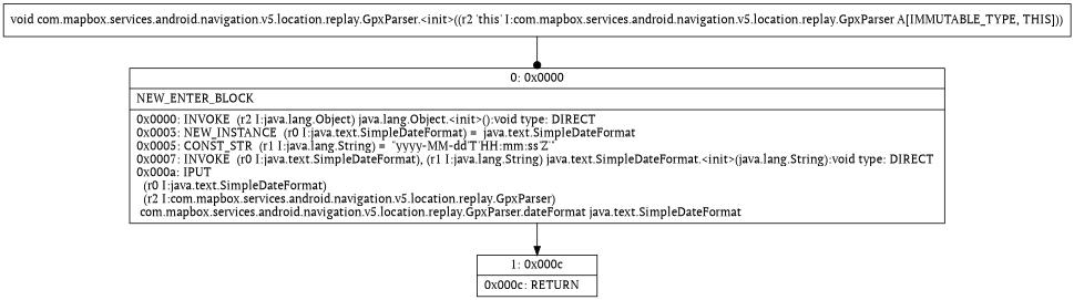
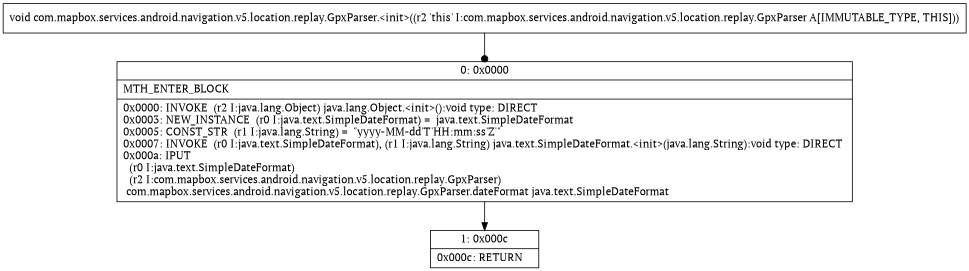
  digraph {
    fontname="PT Serif"
    node [shape=record fontname="PT Serif"]
    edge [fontname="PT Serif"]
-   n1 [label="{0\:\ 0x0000|NEW_ENTER_BLOCK\l|0x0000: INVOKE  (r2 I:java.lang.Object) java.lang.Object.\<init\>():void type: DIRECT \l0x0003: NEW_INSTANCE  (r0 I:java.text.SimpleDateFormat) =  java.text.SimpleDateFormat \l0x0005: CONST_STR  (r1 I:java.lang.String) =  \"yyyy\-MM\-dd'T'HH:mm:ss'Z'\" \l0x0007: INVOKE  (r0 I:java.text.SimpleDateFormat), (r1 I:java.lang.String) java.text.SimpleDateFormat.\<init\>(java.lang.String):void type: DIRECT \l0x000a: IPUT  \l  (r0 I:java.text.SimpleDateFormat)\l  (r2 I:com.mapbox.services.android.navigation.v5.location.replay.GpxParser)\l com.mapbox.services.android.navigation.v5.location.replay.GpxParser.dateFormat java.text.SimpleDateFormat \l}"]
+   n1 [label="{0\:\ 0x0000|MTH_ENTER_BLOCK\l|0x0000: INVOKE  (r2 I:java.lang.Object) java.lang.Object.\<init\>():void type: DIRECT \l0x0003: NEW_INSTANCE  (r0 I:java.text.SimpleDateFormat) =  java.text.SimpleDateFormat \l0x0005: CONST_STR  (r1 I:java.lang.String) =  \"yyyy\-MM\-dd'T'HH:mm:ss'Z'\" \l0x0007: INVOKE  (r0 I:java.text.SimpleDateFormat), (r1 I:java.lang.String) java.text.SimpleDateFormat.\<init\>(java.lang.String):void type: DIRECT \l0x000a: IPUT  \l  (r0 I:java.text.SimpleDateFormat)\l  (r2 I:com.mapbox.services.android.navigation.v5.location.replay.GpxParser)\l com.mapbox.services.android.navigation.v5.location.replay.GpxParser.dateFormat java.text.SimpleDateFormat \l}"]
    n2 [label="{1\:\ 0x000c|0x000c: RETURN   \l}"]
    n3 [label="{void com.mapbox.services.android.navigation.v5.location.replay.GpxParser.\<init\>((r2 'this' I:com.mapbox.services.android.navigation.v5.location.replay.GpxParser A[IMMUTABLE_TYPE, THIS])) }"]
    n1 -> n2 [arrowhead=normal]
    n3 -> n1 [arrowhead=dot]
  }
